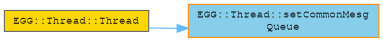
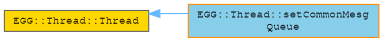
  digraph {
    rankdir=RL
    node [fontname=FreeMono fontsize=10 shape=box style=filled]
    n1 [color=darkorange fillcolor=skyblue fontcolor=black height=0.2 label="EGG::Thread::setCommonMesg\lQueue" width=0.4]
    n2 [color=gray40 fillcolor=gold height=0.2 label="EGG::Thread::Thread" width=0.4]
-   n1 -> n2 [color=steelblue1 dir=back fontname=FreeMono fontsize=10 labelfontname=FreeMono labelfontsize=10 style=solid]
+   n2 -> n1 [color=steelblue1 dir=back fontname=FreeMono fontsize=10 labelfontname=FreeMono labelfontsize=10 style=solid]
  }
